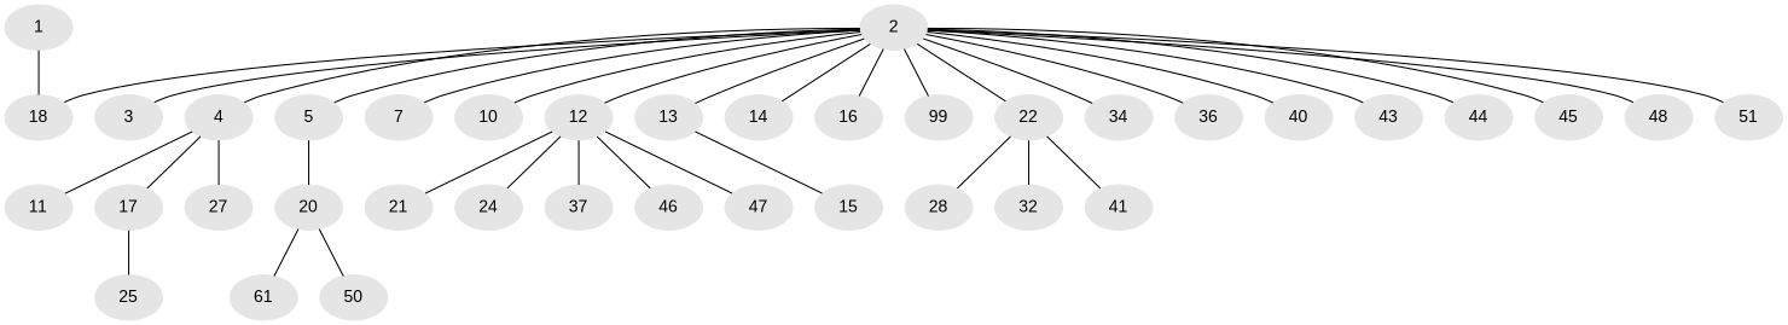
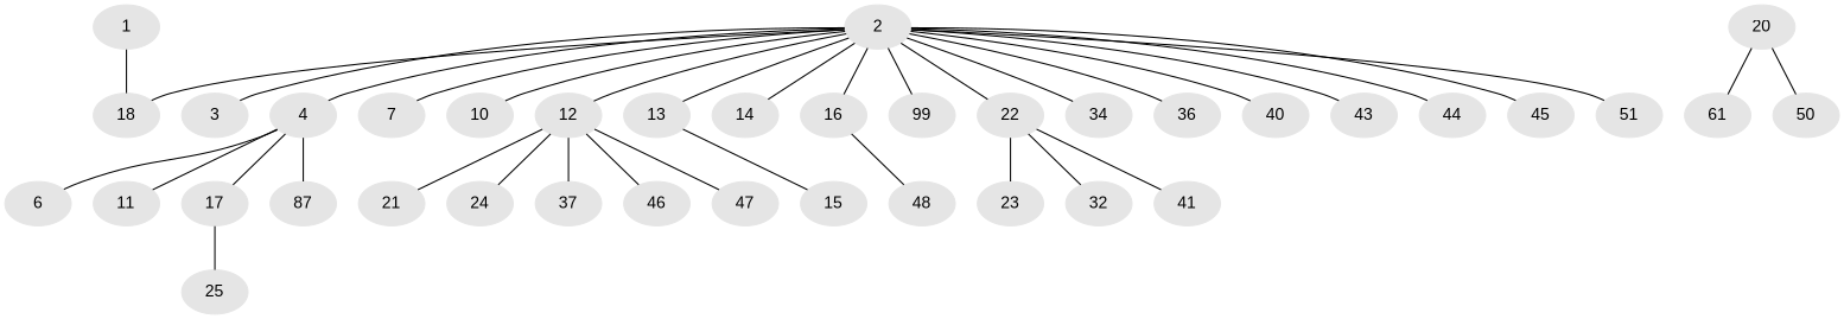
  graph {
    fontname="Liberation Sans"
    node [color=gray90 fontname="Liberation Sans" style=filled]
    edge [fontname="Liberation Sans"]
    2 [super="+9"]
    3
    4 [super="+8"]
-   5
    7
    10
    12 [super="+30"]
    13 [super="+35"]
    14
    16
    18
    n12 [label=99]
    22 [super="+38"]
    34
    36
    40 [super="+52"]
    43
    44
    45
    48
    51
    1
+   6
    11 [super="+42"]
    17 [super="+29"]
-   27
+   27 [label=87]
    20 [super="+28"]
    21 [super="+26"]
    24
    37
    46
    47
    15
-   23 [label=28]
+   23
    32
    41
    25 [super="+33"]
    n38 [label=61 super="+39"]
    50
    2 -- 3
    2 -- 4
-   2 -- 5
    2 -- 7
    2 -- 10
    2 -- 12
    2 -- 13
    2 -- 14
    2 -- 16
    2 -- 18
    2 -- n12
    2 -- 22
    2 -- 34
    2 -- 36
    2 -- 40
    2 -- 43
    2 -- 44
    2 -- 45
-   2 -- 48
+   16 -- 48
    2 -- 51
+   4 -- 6
    4 -- 11
    4 -- 17
    4 -- 27
-   5 -- 20
    12 -- 21
    12 -- 24
    12 -- 37
    12 -- 46
    12 -- 47
    13 -- 15
    22 -- 23
    22 -- 32
    22 -- 41
    1 -- 18
    17 -- 25
    20 -- n38
    20 -- 50
  }
